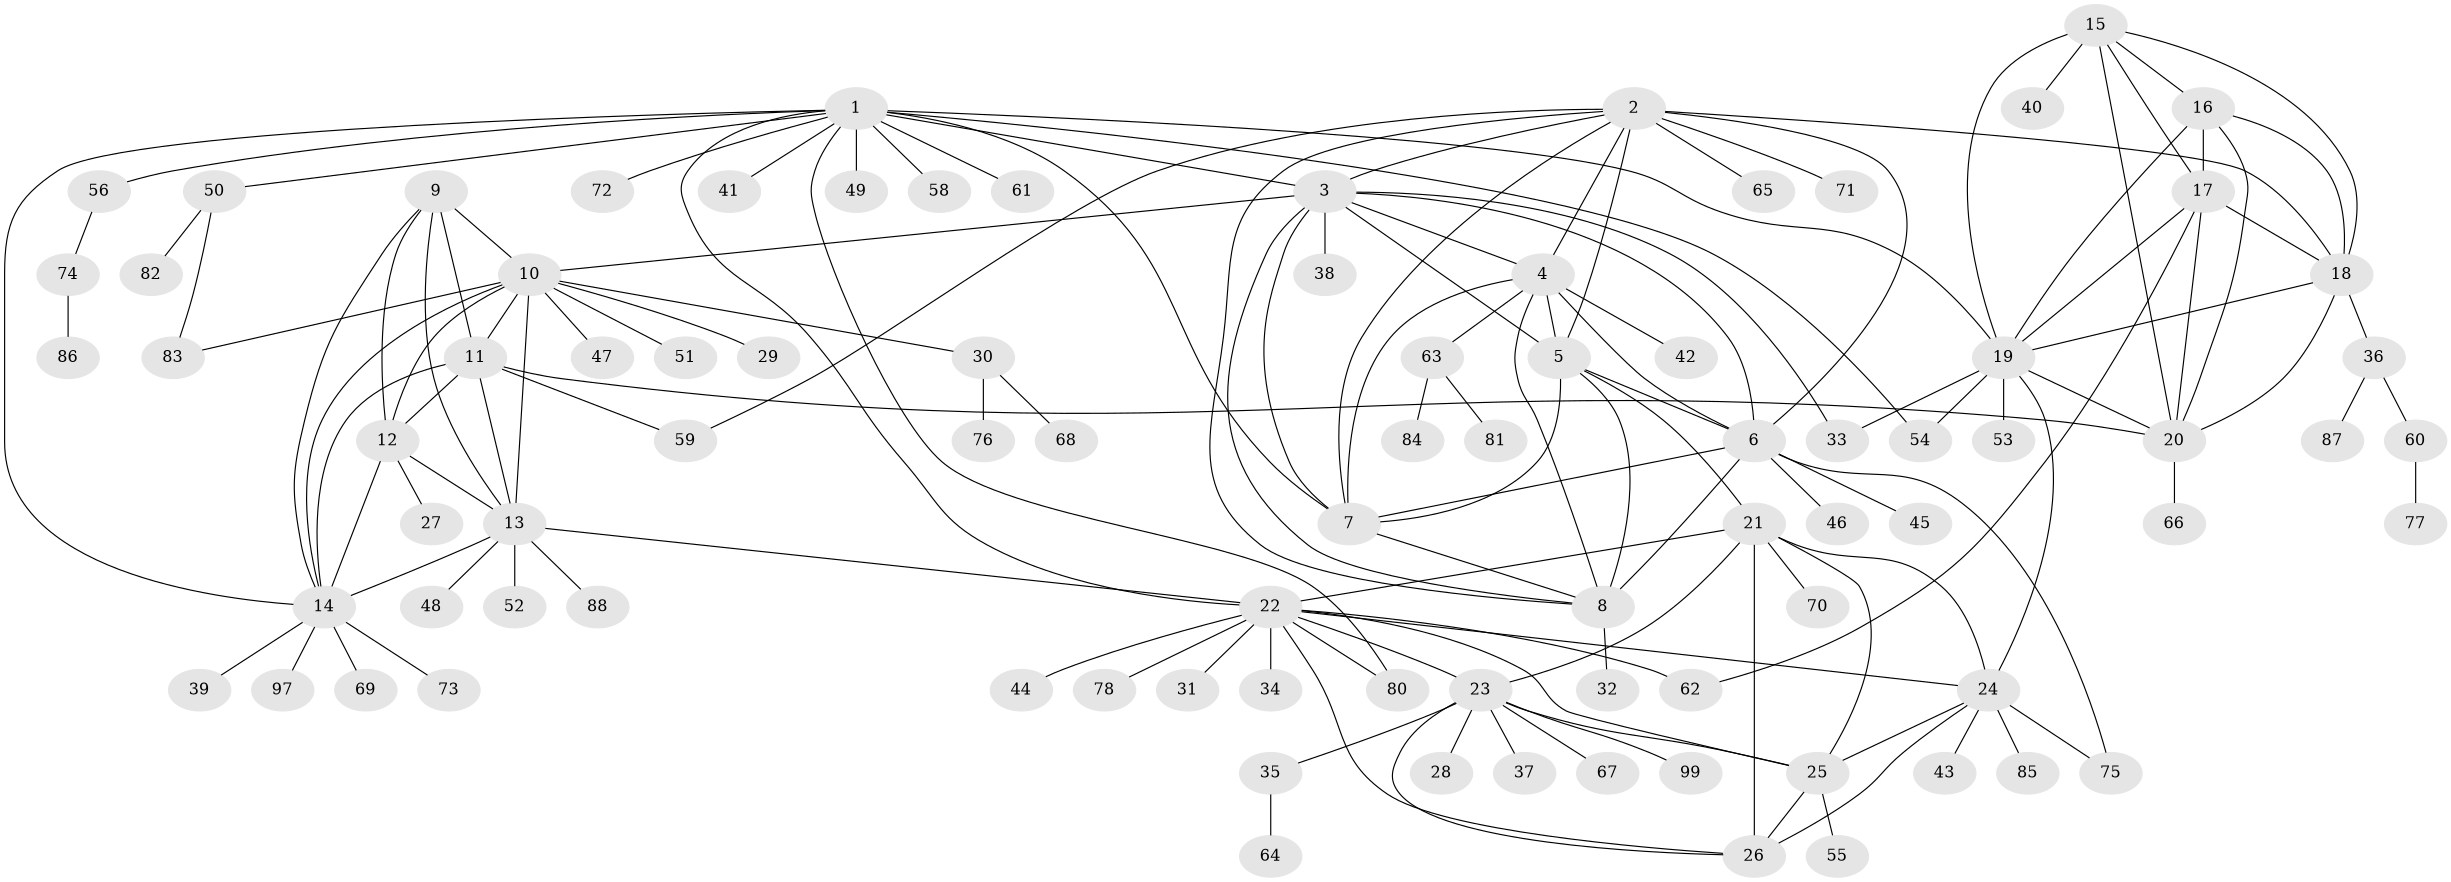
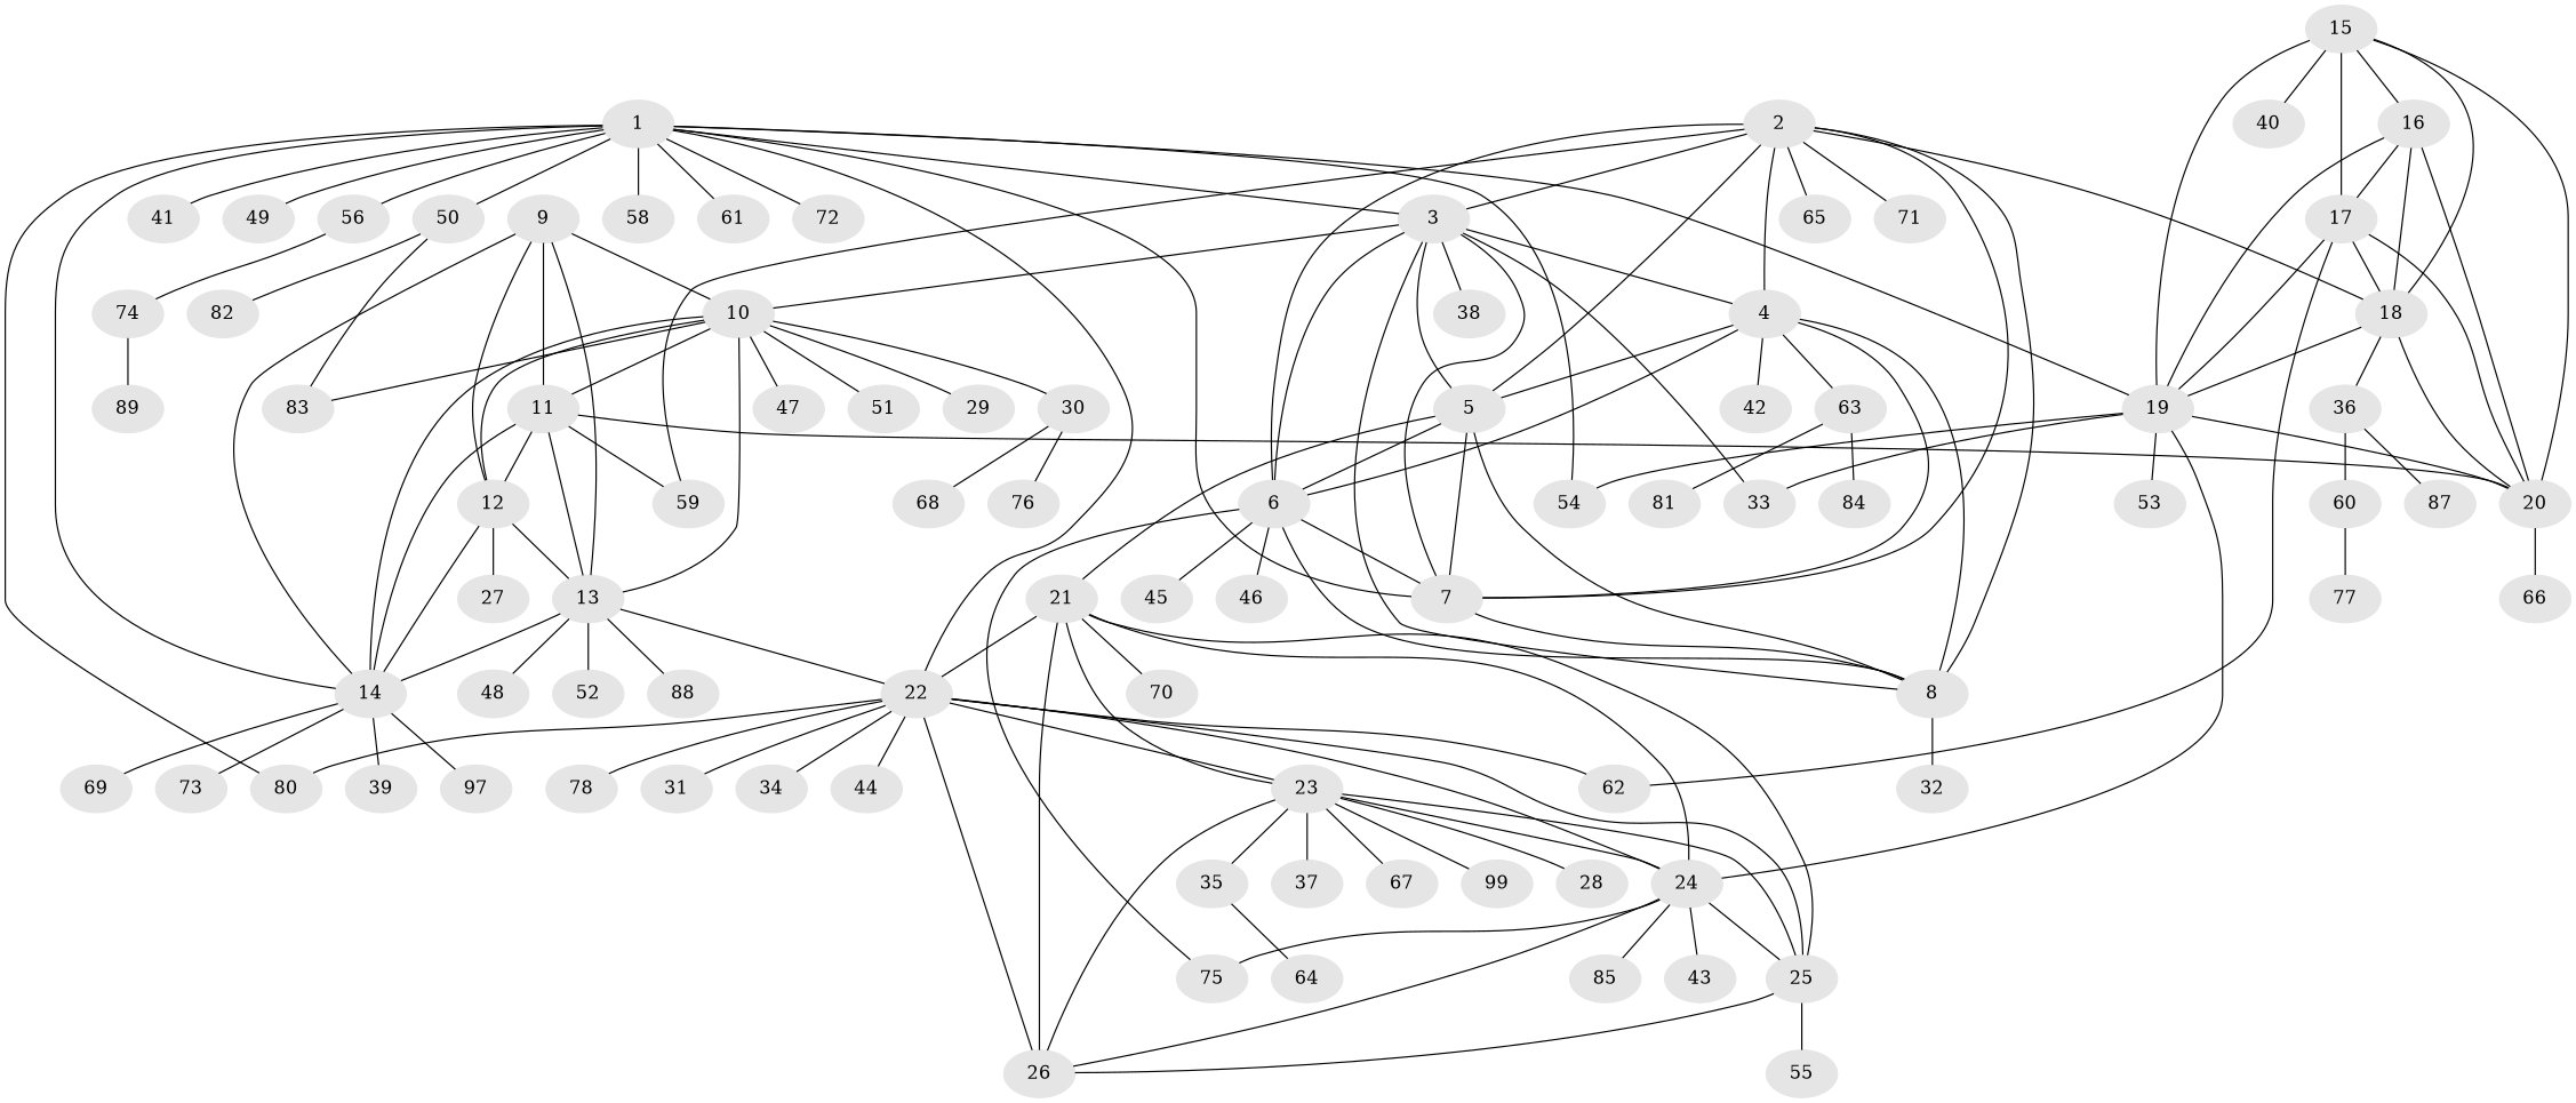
  graph {
    node [color=gray90 style=filled]
    edge [weight=1.0]
    1
    3
    7
    14
    19
    22
    41
    49
    50
    54
    56
    58
    61
    72
    80
    4
    5
    6
    8
    10
    33
    38
    39
    n24 [label=97]
    69
    73
    20
    24
    53
    62
    23
    25
    26
    31
    34
    44
    78
    82
    83
    74
    2
    18
    59
    65
    71
    42
    63
    21
    45
    46
    75
    32
    36
    11
    12
    13
    29
    30
    47
    51
    81
    84
    70
    9
    27
    48
    52
    88
    68
    76
    66
    15
    16
    17
    40
    60
    87
    43
    85
    28
    35
    37
    67
    n84 [label=99]
    55
    64
    77
-   86
+   86 [label=89]
    1 -- 3
    1 -- 7
    1 -- 14
    1 -- 19
    1 -- 22
    1 -- 41
    1 -- 49
    1 -- 50
    1 -- 54
    1 -- 56
    1 -- 58 [weight=2.0]
    1 -- 61
    1 -- 72
    1 -- 80
    3 -- 7
    3 -- 4
    3 -- 5
    3 -- 6
    3 -- 8
    3 -- 10
    3 -- 33
    3 -- 38
    7 -- 8
    14 -- 39
    14 -- n24
    14 -- 69
    14 -- 73
    19 -- 54
    19 -- 33
    19 -- 20
    19 -- 24
    19 -- 53
    22 -- 80
    22 -- 24
    22 -- 62
    22 -- 23
    22 -- 25
    22 -- 26
    22 -- 31
    22 -- 34
    22 -- 44
    22 -- 78
    50 -- 82
    50 -- 83
    56 -- 74
    4 -- 7
    4 -- 5
    4 -- 6
    4 -- 8
    4 -- 42
    4 -- 63
    5 -- 7
    5 -- 6
    5 -- 8
    5 -- 21
    6 -- 7
    6 -- 8
    6 -- 45
    6 -- 46
    6 -- 75
    8 -- 32
    10 -- 14
    10 -- 83
    10 -- 11 [weight=2.0]
    10 -- 12
    10 -- 13
    10 -- 29
    10 -- 30
    10 -- 47
    10 -- 51
    20 -- 66
    24 -- 25
    24 -- 26
    24 -- 75
    24 -- 43
    24 -- 85
+   23 -- 24
    23 -- 25
    23 -- 26
    23 -- 28
    23 -- 35
    23 -- 37
    23 -- 67
    23 -- n84
    25 -- 26
    25 -- 55
    74 -- 86
    2 -- 3
    2 -- 7
    2 -- 4
    2 -- 5
    2 -- 6
    2 -- 8
    2 -- 18
    2 -- 59
    2 -- 65
    2 -- 71
    18 -- 19
    18 -- 20
    18 -- 36
    63 -- 81
    63 -- 84
    21 -- 22 [weight=2.0]
    21 -- 24 [weight=2.0]
    21 -- 23 [weight=2.0]
    21 -- 25 [weight=2.0]
    21 -- 26 [weight=5.0]
    21 -- 70
    36 -- 60
    36 -- 87
    11 -- 14 [weight=2.0]
    11 -- 20
    11 -- 59
    11 -- 12 [weight=2.0]
    11 -- 13 [weight=2.0]
    12 -- 14
    12 -- 13
    12 -- 27 [weight=6.0]
    13 -- 14
    13 -- 22
    13 -- 48
    13 -- 52
    13 -- 88
    30 -- 68
    30 -- 76
    9 -- 14
    9 -- 10
    9 -- 11 [weight=2.0]
    9 -- 12
    9 -- 13
    15 -- 19 [weight=2.0]
    15 -- 20 [weight=2.0]
    15 -- 18 [weight=2.0]
    15 -- 16 [weight=2.0]
    15 -- 17 [weight=2.0]
    15 -- 40 [weight=4.0]
    16 -- 19
    16 -- 20
    16 -- 18
    16 -- 17
    17 -- 19
    17 -- 20
    17 -- 62
    17 -- 18
    60 -- 77
    35 -- 64
  }
